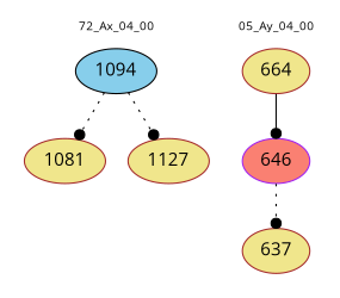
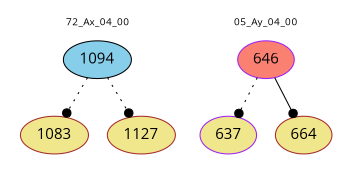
  digraph {
    fontname="Open Sans"
    node [color=brown fillcolor=khaki fontname="Open Sans" style=filled]
    edge [arrowhead=dot color=black fontname="Open Sans" style=dotted]
    n1 [color=black fillcolor=skyblue label=1094]
-   n2 [label=1081]
+   n2 [label=1083]
    n3 [label=1127]
    n4 [color=purple fillcolor=salmon label=646]
-   n5 [label=637]
+   n5 [color=purple label=637]
    n6 [label=664]
    subgraph cluster_1 {
      color=white
      fontsize=10
      label="72_Ax_04_00"
      n1
      n2
      n3
    }
    subgraph cluster_2 {
      color=white
      fontsize=10
      label="05_Ay_04_00"
      n4
      n5
      n6
    }
    n1 -> n2
    n1 -> n3
    n4 -> n5
-   n6 -> n4 [style=solid]
+   n4 -> n6 [style=solid]
  }
